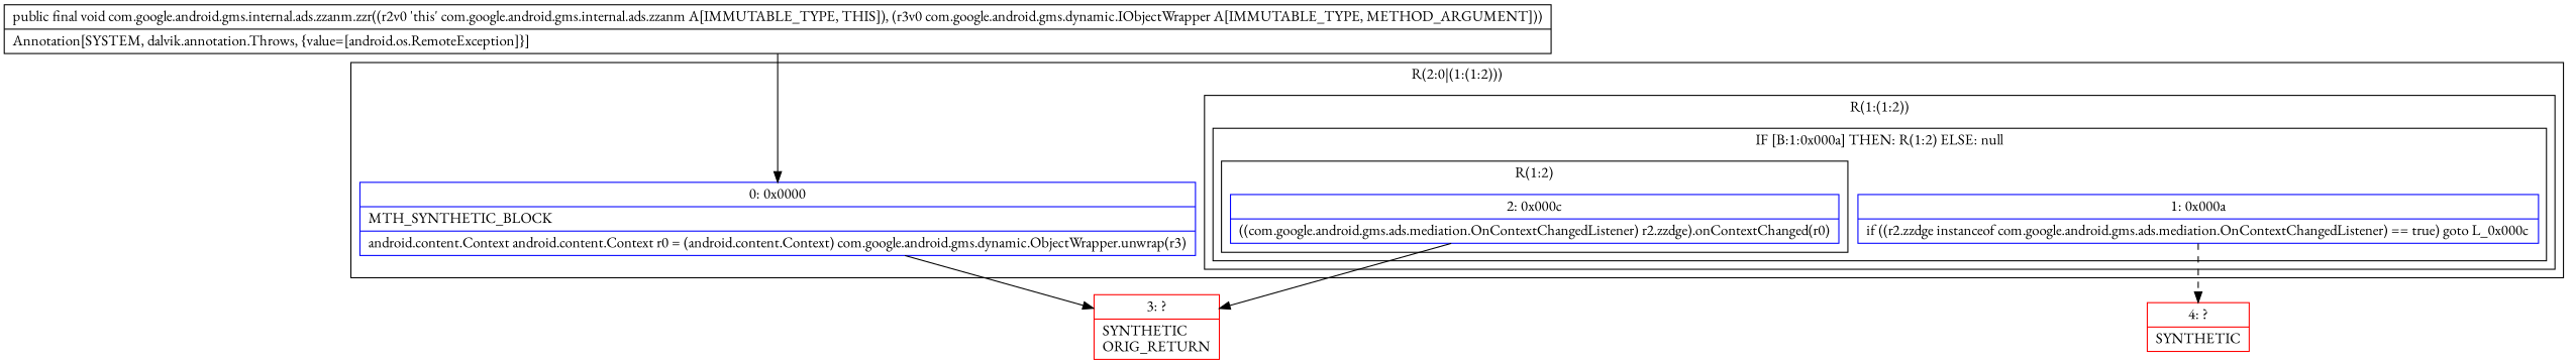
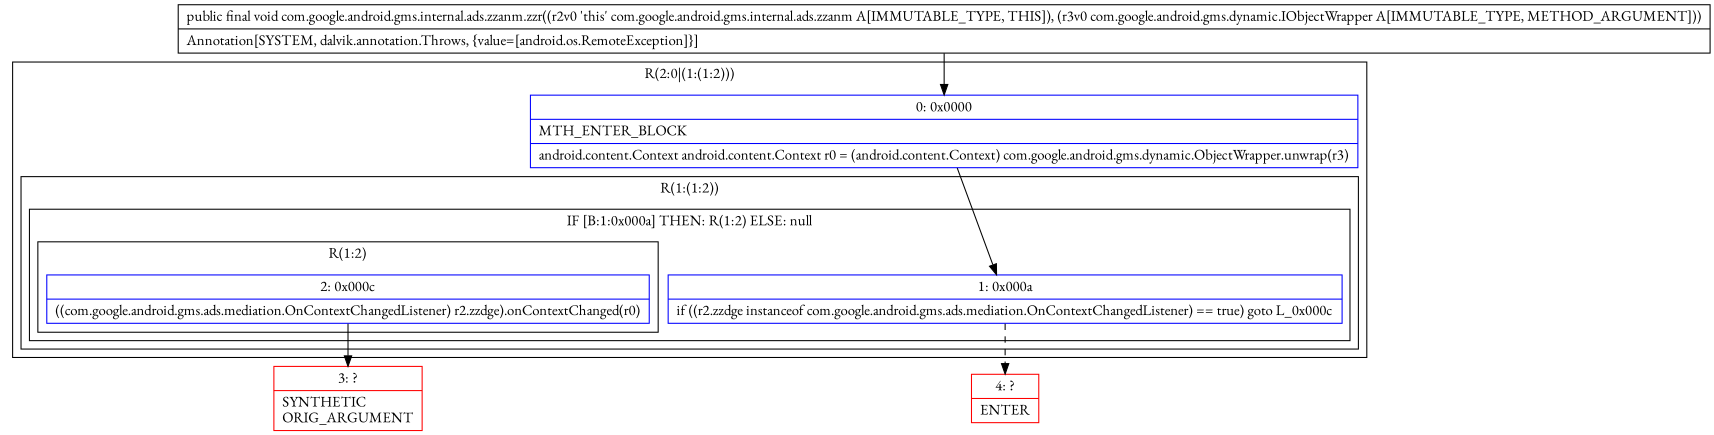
  digraph {
    fontname="EB Garamond"
    node [color=blue fontname="EB Garamond" shape=record]
    edge [fontname="EB Garamond"]
    n1 [label="{2\:\ 0x000c|((com.google.android.gms.ads.mediation.OnContextChangedListener) r2.zzdge).onContextChanged(r0)\l}"]
    n2 [label="{1\:\ 0x000a|if ((r2.zzdge instanceof com.google.android.gms.ads.mediation.OnContextChangedListener) == true) goto L_0x000c\l}"]
-   n3 [label="{0\:\ 0x0000|MTH_SYNTHETIC_BLOCK\l|android.content.Context android.content.Context r0 = (android.content.Context) com.google.android.gms.dynamic.ObjectWrapper.unwrap(r3)\l}"]
-   n4 [color=red label="{3\:\ ?|SYNTHETIC\lORIG_RETURN\l}"]
-   n5 [color=red label="{4\:\ ?|SYNTHETIC\l}"]
+   n3 [label="{0\:\ 0x0000|MTH_ENTER_BLOCK\l|android.content.Context android.content.Context r0 = (android.content.Context) com.google.android.gms.dynamic.ObjectWrapper.unwrap(r3)\l}"]
+   n4 [color=red label="{3\:\ ?|SYNTHETIC\lORIG_ARGUMENT\l}"]
+   n5 [color=red label="{4\:\ ?|ENTER\l}"]
    n6 [label="{public final void com.google.android.gms.internal.ads.zzanm.zzr((r2v0 'this' com.google.android.gms.internal.ads.zzanm A[IMMUTABLE_TYPE, THIS]), (r3v0 com.google.android.gms.dynamic.IObjectWrapper A[IMMUTABLE_TYPE, METHOD_ARGUMENT]))  | Annotation[SYSTEM, dalvik.annotation.Throws, \{value=[android.os.RemoteException]\}]\l}" color=""]
    subgraph cluster_1 {
      label="R(2:0|(1:(1:2)))"
      n3
      subgraph cluster_2 {
        label="R(1:(1:2))"
        subgraph cluster_3 {
          label="IF [B:1:0x000a] THEN: R(1:2) ELSE: null"
          n2
          subgraph cluster_4 {
            label="R(1:2)"
            n1
          }
        }
      }
    }
    n1 -> n4
    n2 -> n5 [style=dashed]
-   n3 -> n4
+   n3 -> n2
    n6 -> n3
  }
